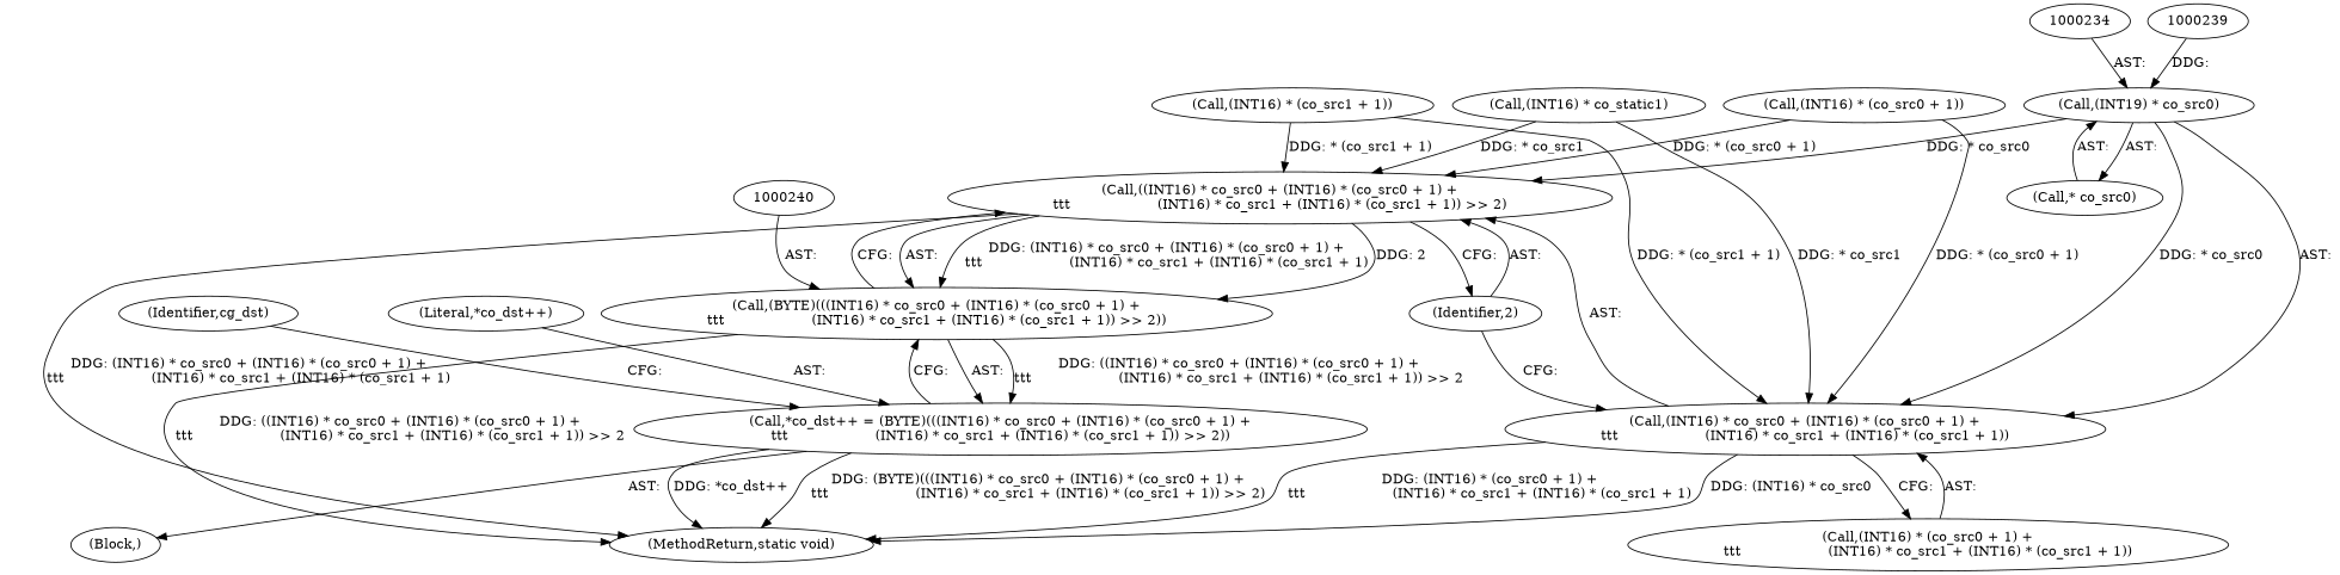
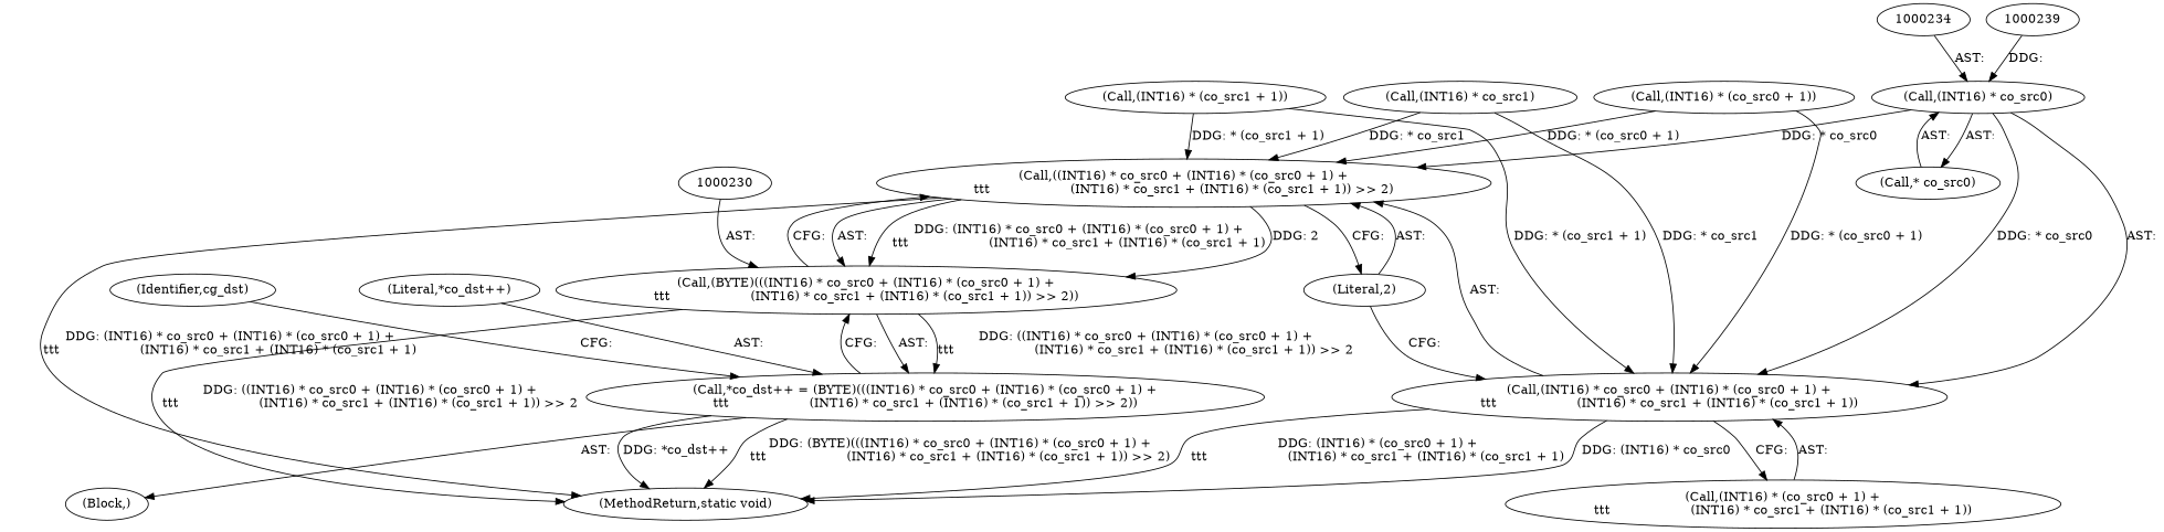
  digraph {
-   n1 [label="(Call,(INT19) * co_src0)"]
+   n1 [label="(Call,(INT16) * co_src0)"]
    n2 [label="(Call,((INT16) * co_src0 + (INT16) * (co_src0 + 1) +\n\t\t\t                    (INT16) * co_src1 + (INT16) * (co_src1 + 1)) >> 2)"]
    n3 [label="(Call,(INT16) * co_src0 + (INT16) * (co_src0 + 1) +\n\t\t\t                    (INT16) * co_src1 + (INT16) * (co_src1 + 1))"]
    n4 [label="(Call,* co_src0)"]
    n5 [label="(MethodReturn,static void)"]
    n6 [label="(Call,(BYTE)(((INT16) * co_src0 + (INT16) * (co_src0 + 1) +\n\t\t\t                    (INT16) * co_src1 + (INT16) * (co_src1 + 1)) >> 2))"]
-   n7 [label="(Identifier,2)"]
+   n7 [label="(Literal,2)"]
    n8 [label="(Call,(INT16) * (co_src0 + 1) +\n\t\t\t                    (INT16) * co_src1 + (INT16) * (co_src1 + 1))"]
    n9 [label="(Call,*co_dst++ = (BYTE)(((INT16) * co_src0 + (INT16) * (co_src0 + 1) +\n\t\t\t                    (INT16) * co_src1 + (INT16) * (co_src1 + 1)) >> 2))"]
    n10 [label="(Block,)"]
    n11 [label="(Call,(INT16) * (co_src1 + 1))"]
    n12 [label="(Literal,*co_dst++)"]
    n13 [label="(Identifier,cg_dst)"]
-   n14 [label="(Call,(INT16) * co_static1)"]
+   n14 [label="(Call,(INT16) * co_src1)"]
    n15 [label="(Call,(INT16) * (co_src0 + 1))"]
    1000234
    1000239
-   1000230 [label=1000240]
+   1000230
    n1 -> n2 [label="DDG: * co_src0"]
    n1 -> n3 [label="AST: "]
    n1 -> n3 [label="DDG: * co_src0"]
    n1 -> n4 [label="AST: "]
    n2 -> n5 [label="DDG: (INT16) * co_src0 + (INT16) * (co_src0 + 1) +\n\t\t\t                    (INT16) * co_src1 + (INT16) * (co_src1 + 1)"]
    n2 -> n6 [label="AST: "]
    n2 -> n6 [label="DDG: (INT16) * co_src0 + (INT16) * (co_src0 + 1) +\n\t\t\t                    (INT16) * co_src1 + (INT16) * (co_src1 + 1)"]
    n2 -> n6 [label="DDG: 2"]
    n2 -> n7 [label="CFG: "]
    n3 -> n2 [label="AST: "]
    n3 -> n5 [label="DDG: (INT16) * (co_src0 + 1) +\n\t\t\t                    (INT16) * co_src1 + (INT16) * (co_src1 + 1)"]
    n3 -> n5 [label="DDG: (INT16) * co_src0"]
    n3 -> n8 [label="CFG: "]
    n4 -> n1 [label="AST: "]
    n6 -> n2 [label="CFG: "]
    n6 -> n5 [label="DDG: ((INT16) * co_src0 + (INT16) * (co_src0 + 1) +\n\t\t\t                    (INT16) * co_src1 + (INT16) * (co_src1 + 1)) >> 2"]
    n6 -> n9 [label="AST: "]
    n6 -> n9 [label="DDG: ((INT16) * co_src0 + (INT16) * (co_src0 + 1) +\n\t\t\t                    (INT16) * co_src1 + (INT16) * (co_src1 + 1)) >> 2"]
    n7 -> n2 [label="AST: "]
    n7 -> n3 [label="CFG: "]
    n8 -> n3 [label="AST: "]
    n9 -> n5 [label="DDG: *co_dst++"]
    n9 -> n5 [label="DDG: (BYTE)(((INT16) * co_src0 + (INT16) * (co_src0 + 1) +\n\t\t\t                    (INT16) * co_src1 + (INT16) * (co_src1 + 1)) >> 2)"]
    n9 -> n6 [label="CFG: "]
    n9 -> n10 [label="AST: "]
    n11 -> n2 [label="DDG: * (co_src1 + 1)"]
    n11 -> n3 [label="DDG: * (co_src1 + 1)"]
    n12 -> n9 [label="AST: "]
    n13 -> n9 [label="CFG: "]
    n14 -> n2 [label="DDG: * co_src1"]
    n14 -> n3 [label="DDG: * co_src1"]
    n15 -> n2 [label="DDG: * (co_src0 + 1)"]
    n15 -> n3 [label="DDG: * (co_src0 + 1)"]
    1000234 -> n1 [label="AST: "]
    1000239 -> n1 [label="DDG: "]
    1000230 -> n6 [label="AST: "]
  }
